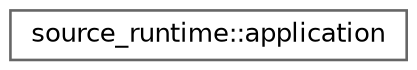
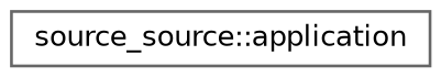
  digraph {
    rankdir=TB
-   n1 [color=grey40 fillcolor=white fontname=Helvetica fontsize=10 height=0.2 label="source_runtime::application" shape=box style=filled width=0.4]
+   n1 [color=grey40 fillcolor=white fontname=Helvetica fontsize=10 height=0.2 label="source_source::application" shape=box style=filled width=0.4]
  }
